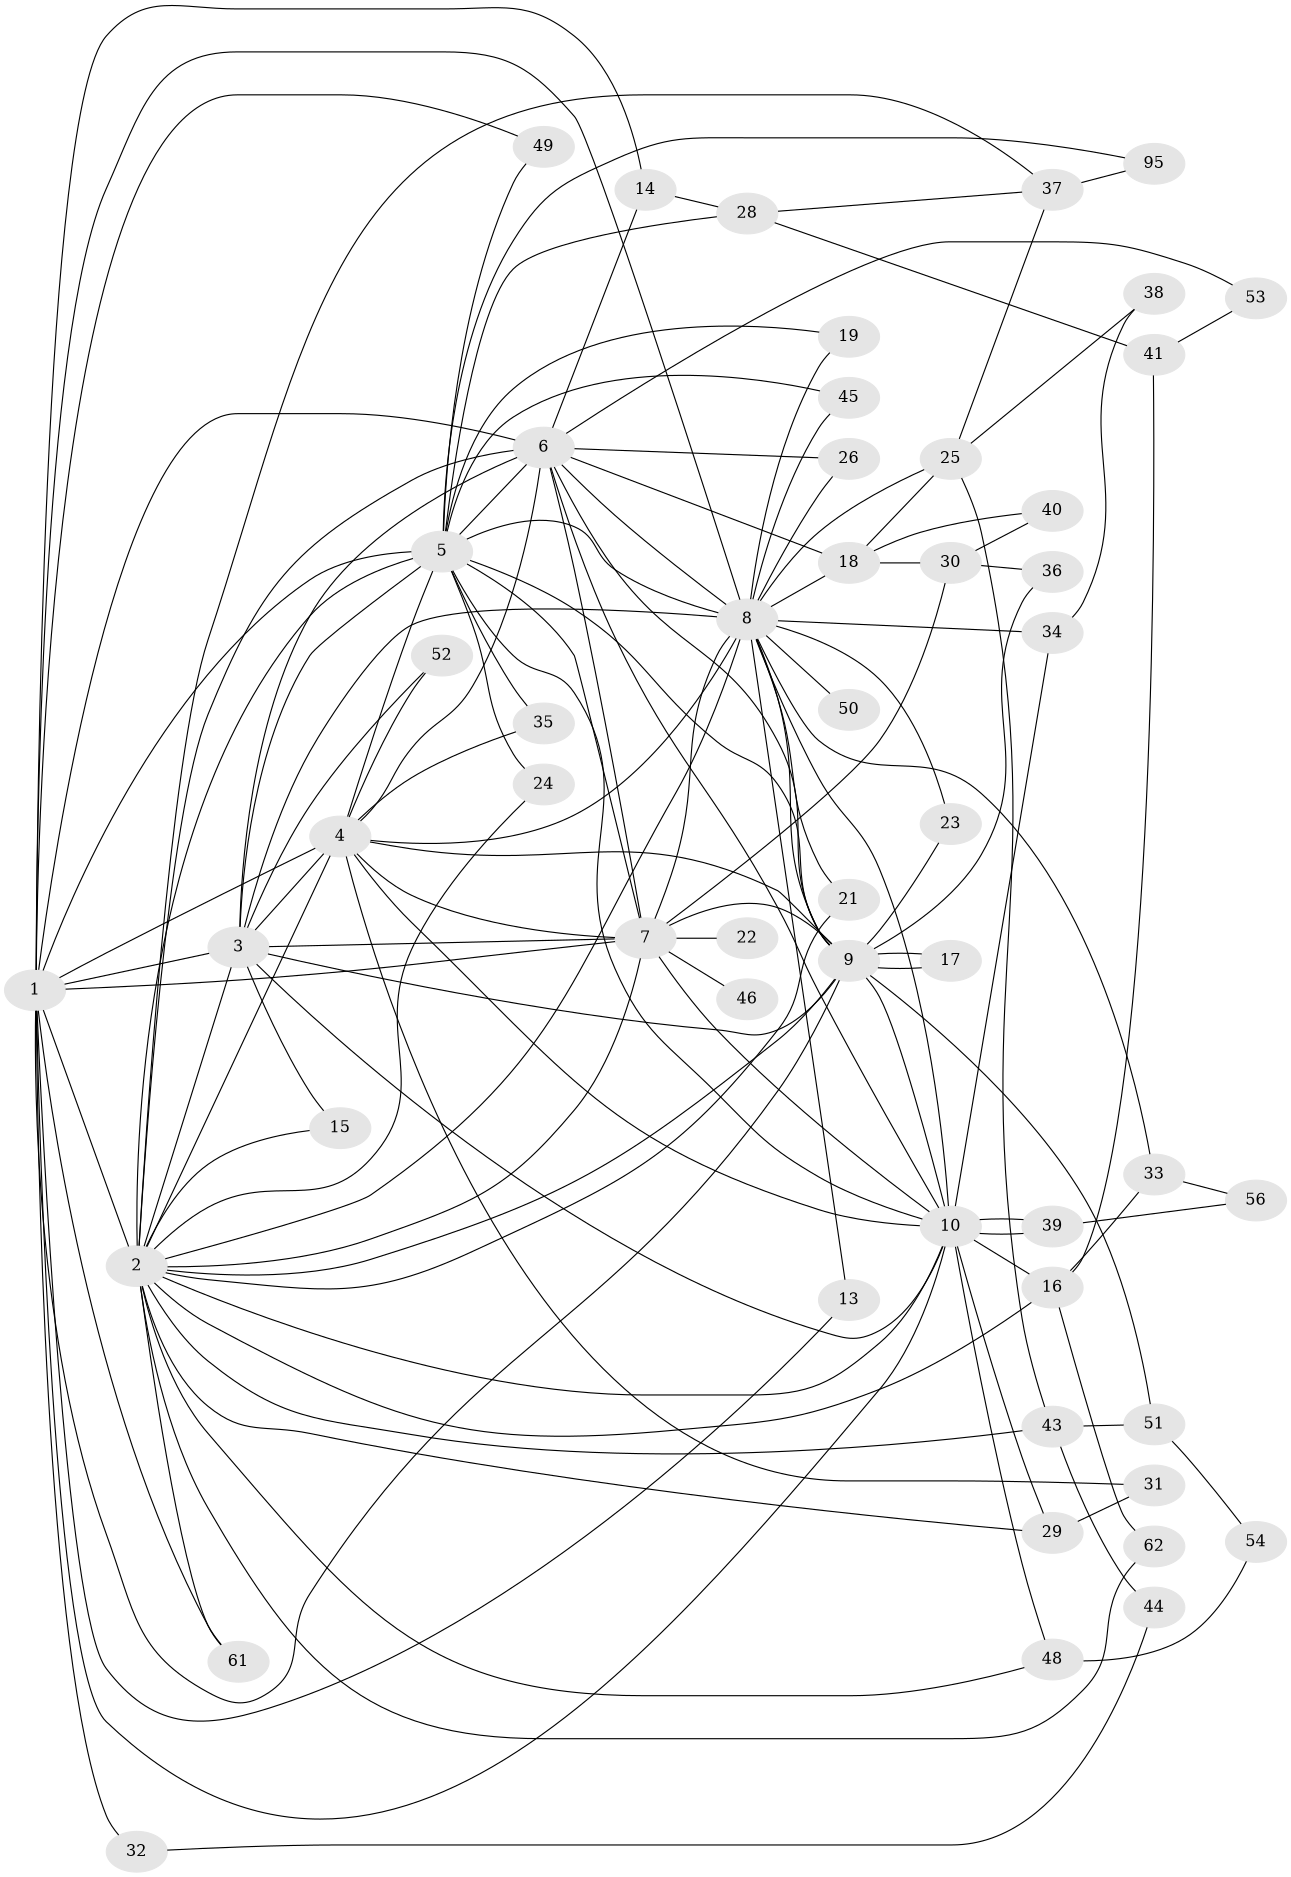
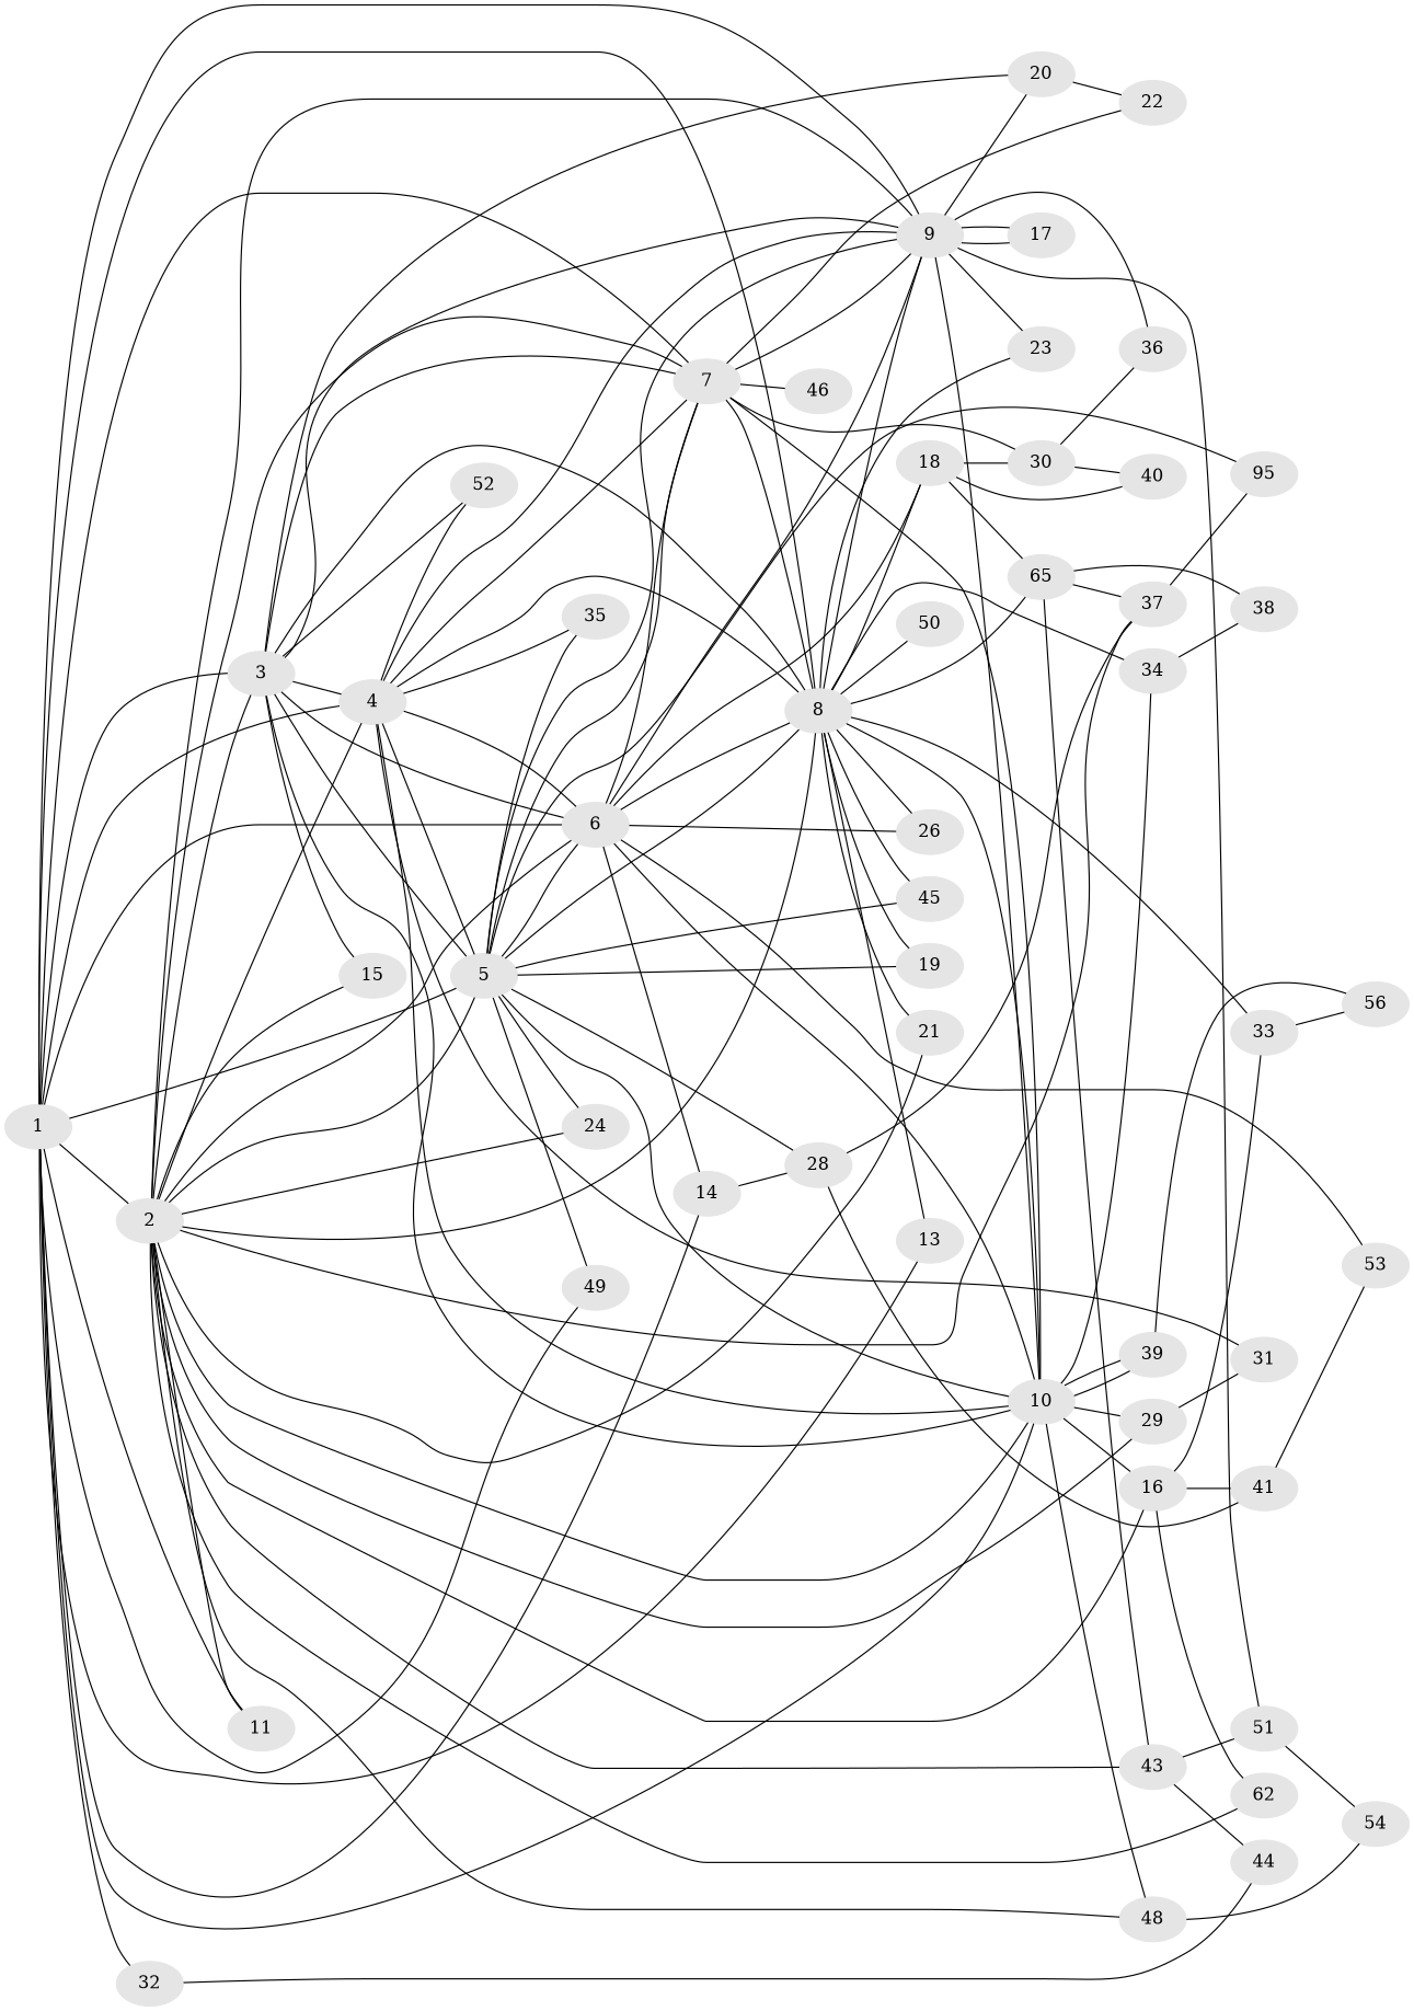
  graph {
    rankdir=LR
    node [color=gray90 style=filled]
    1
    2
    3
    4
    5
    6
    7
    8
    9
    10
-   11 [label=61]
+   11
    13
    14
    32
    49
    15
    16
    21
    24
    29
    37
    n22 [label=62]
    43
    48
+   20
    52
    31
    35
    19
    28
    45
    n32 [label=95]
    18
    26
    53
    22
    30
    46
    23
-   25
+   25 [label=65]
    33
    34
    50
    17
    36
    51
    39
    44
    41
    54
    40
    38
    56
    1 -- 2
    1 -- 3
    1 -- 4
    1 -- 5
    1 -- 6
    1 -- 7
    1 -- 8
    1 -- 9
    1 -- 10
    1 -- 11
    1 -- 13
    1 -- 14
    1 -- 32
    1 -- 49
    2 -- 3
    2 -- 4
    2 -- 5
    2 -- 6
    2 -- 7
    2 -- 8
    2 -- 9
    2 -- 10
    2 -- 11
    2 -- 15
    2 -- 16
    2 -- 21
    2 -- 24
    2 -- 29
    2 -- 37
    2 -- n22
    2 -- 43
    2 -- 48
    3 -- 4
    3 -- 5
    3 -- 6
    3 -- 7
    3 -- 8
    3 -- 9
    3 -- 10
    3 -- 15
+   3 -- 20
    3 -- 52
    4 -- 5
    4 -- 6
    4 -- 7
    4 -- 8
    4 -- 9
    4 -- 10
    4 -- 52
    4 -- 31
    4 -- 35
    5 -- 6
    5 -- 7
    5 -- 8
    5 -- 9
    5 -- 10
    5 -- 49
    5 -- 24
    5 -- 35
    5 -- 19
    5 -- 28
    5 -- 45
    5 -- n32
    6 -- 7
    6 -- 8
    6 -- 9
    6 -- 10
    6 -- 14
    6 -- 18
    6 -- 26
    6 -- 53
    7 -- 8
    7 -- 9
    7 -- 10
    7 -- 22
    7 -- 30
    7 -- 46
    8 -- 9
    8 -- 10
    8 -- 13
    8 -- 21
    8 -- 19
    8 -- 45
    8 -- 18
    8 -- 26
    8 -- 23
    8 -- 25
    8 -- 33
    8 -- 34
    8 -- 50
    9 -- 10
+   9 -- 20
    9 -- 23
    9 -- 17
    9 -- 17
    9 -- 36
    9 -- 51
    10 -- 16
    10 -- 29
    10 -- 48
    10 -- 34
    10 -- 39
    10 -- 39
    14 -- 28
    32 -- 44
    16 -- n22
    16 -- 33
    16 -- 41
    29 -- 31
    37 -- n32
    43 -- 51
    43 -- 44
    48 -- 54
+   20 -- 22
    28 -- 37
    28 -- 41
    18 -- 30
    18 -- 25
    18 -- 40
    30 -- 36
    30 -- 40
    25 -- 37
    25 -- 43
    25 -- 38
    33 -- 56
    34 -- 38
    51 -- 54
    39 -- 56
    41 -- 53
  }
